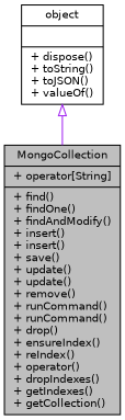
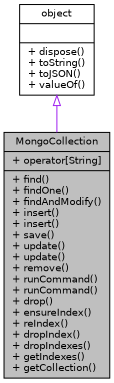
  digraph {
    node [color=black fontname=Helvetica fontsize=10 shape=record style=filled]
-   n1 [fillcolor=grey75 fontcolor=black height=0.2 label="{MongoCollection\n|+ operator[String]\l|+ find()\l+ findOne()\l+ findAndModify()\l+ insert()\l+ insert()\l+ save()\l+ update()\l+ update()\l+ remove()\l+ runCommand()\l+ runCommand()\l+ drop()\l+ ensureIndex()\l+ reIndex()\l+ operator()\l+ dropIndexes()\l+ getIndexes()\l+ getCollection()\l}" width=0.4]
+   n1 [fillcolor=grey75 fontcolor=black height=0.2 label="{MongoCollection\n|+ operator[String]\l|+ find()\l+ findOne()\l+ findAndModify()\l+ insert()\l+ insert()\l+ save()\l+ update()\l+ update()\l+ remove()\l+ runCommand()\l+ runCommand()\l+ drop()\l+ ensureIndex()\l+ reIndex()\l+ dropIndex()\l+ dropIndexes()\l+ getIndexes()\l+ getCollection()\l}" width=0.4]
    n2 [fillcolor=white height=0.2 label="{object\n||+ dispose()\l+ toString()\l+ toJSON()\l+ valueOf()\l}" width=0.4]
    n2 -> n1 [arrowtail=onormal color=purple dir=back fontname=Helvetica fontsize=10 labelfontname=Helvetica labelfontsize=10 style=solid]
  }
